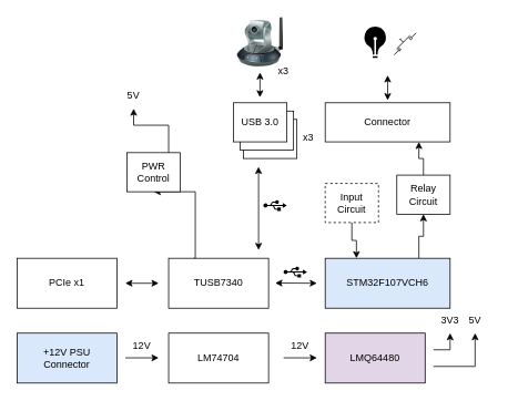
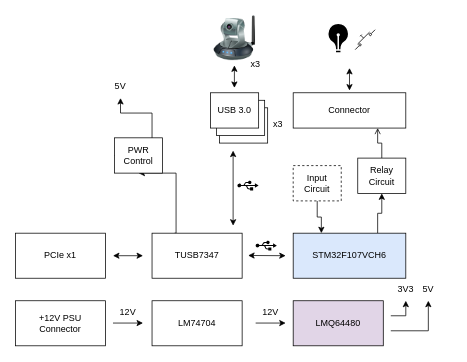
  <mxCell id="0" />
  <mxCell id="1" parent="0" />
  <mxCell id="2" style="edgeStyle=orthogonalEdgeStyle;rounded=0;orthogonalLoop=1;jettySize=auto;html=1;exitX=0.25;exitY=0;exitDx=0;exitDy=0;entryX=0.5;entryY=1;entryDx=0;entryDy=0;" edge="1" parent="1" source="3" target="29"><mxGeometry relative="1" as="geometry"><Array as="points"><mxPoint x="234" y="310" /></Array></mxGeometry></mxCell>
- <mxCell id="3" value="TUSB7340" style="rounded=0;whiteSpace=wrap;html=1;" vertex="1" parent="1"><mxGeometry x="202" y="310" width="120" height="60" as="geometry" /></mxCell>
+ <mxCell id="3" value="TUSB7347" style="rounded=0;whiteSpace=wrap;html=1;" vertex="1" parent="1"><mxGeometry x="202" y="310" width="120" height="60" as="geometry" /></mxCell>
  <mxCell id="4" value="PCIe x1" style="rounded=0;whiteSpace=wrap;html=1;" vertex="1" parent="1"><mxGeometry x="20" y="310" width="120" height="60" as="geometry" /></mxCell>
  <mxCell id="5" value="USB 3.0" style="rounded=0;whiteSpace=wrap;html=1;" vertex="1" parent="1"><mxGeometry x="292" y="143" width="64" height="47" as="geometry" /></mxCell>
  <mxCell id="6" style="edgeStyle=orthogonalEdgeStyle;rounded=0;orthogonalLoop=1;jettySize=auto;html=1;exitX=0.75;exitY=0;exitDx=0;exitDy=0;entryX=0.5;entryY=1;entryDx=0;entryDy=0;" edge="1" parent="1" source="7" target="37"><mxGeometry relative="1" as="geometry" /></mxCell>
  <mxCell id="7" value="STM32F107VCH6" style="rounded=0;whiteSpace=wrap;html=1;fillColor=#dae8fc;" vertex="1" parent="1"><mxGeometry x="390" y="310" width="150" height="60" as="geometry" /></mxCell>
  <mxCell id="8" value="USB 3.0" style="rounded=0;whiteSpace=wrap;html=1;" vertex="1" parent="1"><mxGeometry x="288" y="133" width="64" height="47" as="geometry" /></mxCell>
  <mxCell id="9" value="" style="image;html=1;image=img/lib/clip_art/networking/Ip_Camera_128x128.png" vertex="1" parent="1"><mxGeometry x="284" width="56" height="60" as="geometry" y="20" /></mxCell>
  <mxCell id="10" value="USB 3.0" style="rounded=0;whiteSpace=wrap;html=1;" vertex="1" parent="1"><mxGeometry x="280" y="123" width="64" height="47" as="geometry" /></mxCell>
  <mxCell id="11" value="" style="endArrow=classic;startArrow=classic;html=1;rounded=0;" edge="1" parent="1"><mxGeometry width="50" height="50" relative="1" as="geometry"><mxPoint x="311.7" y="116.5" as="sourcePoint" /><mxPoint x="311.7" y="86.5" as="targetPoint" /></mxGeometry></mxCell>
  <mxCell id="12" value="x3" style="text;html=1;align=center;verticalAlign=middle;whiteSpace=wrap;rounded=0;" vertex="1" parent="1"><mxGeometry x="310" y="70" width="60" height="30" as="geometry" /></mxCell>
  <mxCell id="13" value="x3" style="text;html=1;align=center;verticalAlign=middle;whiteSpace=wrap;rounded=0;" vertex="1" parent="1"><mxGeometry x="340" y="150" width="60" height="30" as="geometry" /></mxCell>
  <mxCell id="14" value="" style="endArrow=classic;startArrow=classic;html=1;rounded=0;" edge="1" parent="1"><mxGeometry width="50" height="50" relative="1" as="geometry"><mxPoint x="310" y="300" as="sourcePoint" /><mxPoint x="310" y="200" as="targetPoint" /></mxGeometry></mxCell>
  <mxCell id="15" value="" style="endArrow=classic;startArrow=classic;html=1;rounded=0;" edge="1" parent="1"><mxGeometry width="50" height="50" relative="1" as="geometry"><mxPoint x="190" y="340" as="sourcePoint" /><mxPoint x="150" y="340" as="targetPoint" /></mxGeometry></mxCell>
  <mxCell id="16" value="" style="endArrow=classic;startArrow=classic;html=1;rounded=0;" edge="1" parent="1"><mxGeometry width="50" height="50" relative="1" as="geometry"><mxPoint x="380" y="340" as="sourcePoint" /><mxPoint x="330" y="339.7" as="targetPoint" /></mxGeometry></mxCell>
  <mxCell id="17" value="" style="sketch=0;aspect=fixed;pointerEvents=1;shadow=0;dashed=0;html=1;strokeColor=none;labelPosition=center;verticalLabelPosition=bottom;verticalAlign=top;align=center;fillColor=#000000;shape=mxgraph.mscae.enterprise.usb" vertex="1" parent="1"><mxGeometry x="340" y="320" width="28.26" height="13" as="geometry" /></mxCell>
  <mxCell id="18" value="" style="sketch=0;aspect=fixed;pointerEvents=1;shadow=0;dashed=0;html=1;strokeColor=none;labelPosition=center;verticalLabelPosition=bottom;verticalAlign=top;align=center;fillColor=#000000;shape=mxgraph.mscae.enterprise.usb" vertex="1" parent="1"><mxGeometry x="315.74" y="240" width="28.26" height="13" as="geometry" /></mxCell>
- <mxCell id="19" value="+12V PSU&lt;div&gt;Connector&lt;/div&gt;" style="rounded=0;whiteSpace=wrap;html=1;fillColor=#dae8fc;" vertex="1" parent="1"><mxGeometry x="20" y="400" width="120" height="60" as="geometry" /></mxCell>
+ <mxCell id="19" value="+12V PSU&lt;div&gt;Connector&lt;/div&gt;" style="rounded=0;whiteSpace=wrap;html=1;" vertex="1" parent="1"><mxGeometry x="20" y="400" width="120" height="60" as="geometry" /></mxCell>
  <mxCell id="20" value="LM74704" style="rounded=0;whiteSpace=wrap;html=1;" vertex="1" parent="1"><mxGeometry x="202" y="400" width="120" height="60" as="geometry" /></mxCell>
  <mxCell id="21" value="LMQ64480" style="rounded=0;whiteSpace=wrap;html=1;fillColor=#e1d5e7;" vertex="1" parent="1"><mxGeometry x="390" y="400" width="120" height="60" as="geometry" /></mxCell>
  <mxCell id="22" value="" style="endArrow=none;startArrow=classic;html=1;rounded=0;startFill=1;endFill=0;" edge="1" parent="1"><mxGeometry width="50" height="50" relative="1" as="geometry"><mxPoint x="190" y="429.7" as="sourcePoint" /><mxPoint x="150" y="429.7" as="targetPoint" /></mxGeometry></mxCell>
  <mxCell id="23" value="" style="endArrow=none;startArrow=classic;html=1;rounded=0;startFill=1;endFill=0;" edge="1" parent="1"><mxGeometry width="50" height="50" relative="1" as="geometry"><mxPoint x="380" y="429.7" as="sourcePoint" /><mxPoint x="340" y="429.7" as="targetPoint" /></mxGeometry></mxCell>
  <mxCell id="24" value="" style="endArrow=none;startArrow=classic;html=1;rounded=0;startFill=1;endFill=0;" edge="1" parent="1"><mxGeometry width="50" height="50" relative="1" as="geometry"><mxPoint x="540" y="400" as="sourcePoint" /><mxPoint x="520" y="420" as="targetPoint" /><Array as="points"><mxPoint x="540" y="420" /></Array></mxGeometry></mxCell>
  <mxCell id="25" value="" style="endArrow=none;startArrow=classic;html=1;rounded=0;startFill=1;endFill=0;" edge="1" parent="1"><mxGeometry width="50" height="50" relative="1" as="geometry"><mxPoint x="570" y="400" as="sourcePoint" /><mxPoint x="520" y="440" as="targetPoint" /><Array as="points"><mxPoint x="570" y="440" /></Array></mxGeometry></mxCell>
  <mxCell id="26" value="3V3" style="text;html=1;align=center;verticalAlign=middle;whiteSpace=wrap;rounded=0;" vertex="1" parent="1"><mxGeometry x="510" y="370" width="60" height="30" as="geometry" /></mxCell>
  <mxCell id="27" value="5V" style="text;html=1;align=center;verticalAlign=middle;whiteSpace=wrap;rounded=0;" vertex="1" parent="1"><mxGeometry x="540" y="370" width="60" height="30" as="geometry" /></mxCell>
  <mxCell id="28" style="edgeStyle=orthogonalEdgeStyle;rounded=0;orthogonalLoop=1;jettySize=auto;html=1;exitX=0;exitY=0.5;exitDx=0;exitDy=0;entryX=0.5;entryY=1;entryDx=0;entryDy=0;" edge="1" parent="1" source="29" target="30"><mxGeometry relative="1" as="geometry"><Array as="points"><mxPoint x="202" y="150" /><mxPoint x="160" y="150" /></Array></mxGeometry></mxCell>
  <mxCell id="29" value="PWR&lt;br&gt;Control" style="rounded=0;whiteSpace=wrap;html=1;" vertex="1" parent="1"><mxGeometry x="152" y="183" width="64" height="47" as="geometry" /></mxCell>
  <mxCell id="30" value="5V" style="text;html=1;align=center;verticalAlign=middle;whiteSpace=wrap;rounded=0;" vertex="1" parent="1"><mxGeometry x="130" y="100" width="60" height="30" as="geometry" /></mxCell>
  <mxCell id="31" value="12V" style="text;html=1;align=center;verticalAlign=middle;whiteSpace=wrap;rounded=0;" vertex="1" parent="1"><mxGeometry x="330" y="400" width="60" height="30" as="geometry" /></mxCell>
  <mxCell id="32" value="12V" style="text;html=1;align=center;verticalAlign=middle;whiteSpace=wrap;rounded=0;" vertex="1" parent="1"><mxGeometry x="140" y="400" width="60" height="30" as="geometry" /></mxCell>
  <mxCell id="33" value="Connector" style="rounded=0;whiteSpace=wrap;html=1;" vertex="1" parent="1"><mxGeometry x="390" y="123" width="150" height="47" as="geometry" /></mxCell>
  <mxCell id="34" style="edgeStyle=orthogonalEdgeStyle;rounded=0;orthogonalLoop=1;jettySize=auto;html=1;exitX=0.5;exitY=1;exitDx=0;exitDy=0;entryX=0.25;entryY=0;entryDx=0;entryDy=0;" edge="1" parent="1" source="35" target="7"><mxGeometry relative="1" as="geometry" /></mxCell>
  <mxCell id="35" value="Input&lt;br&gt;Circuit" style="rounded=0;whiteSpace=wrap;html=1;dashed=1;" vertex="1" parent="1"><mxGeometry x="390" y="220" width="64" height="47" as="geometry" /></mxCell>
- <mxCell id="36" style="edgeStyle=orthogonalEdgeStyle;rounded=0;orthogonalLoop=1;jettySize=auto;html=1;exitX=0.5;exitY=0;exitDx=0;exitDy=0;entryX=0.75;entryY=1;entryDx=0;entryDy=0;" edge="1" parent="1" source="37" target="33"><mxGeometry relative="1" as="geometry" /></mxCell>
+ <mxCell id="36" style="edgeStyle=orthogonalEdgeStyle;rounded=0;orthogonalLoop=1;jettySize=auto;html=1;exitX=0.5;exitY=0;exitDx=0;exitDy=0;entryX=0.75;entryY=1;entryDx=0;entryDy=0;endArrow=open;" edge="1" parent="1" source="37" target="33"><mxGeometry relative="1" as="geometry" /></mxCell>
  <mxCell id="37" value="Relay&lt;br&gt;Circuit" style="rounded=0;whiteSpace=wrap;html=1;" vertex="1" parent="1"><mxGeometry x="476" y="210" width="64" height="47" as="geometry" /></mxCell>
  <mxCell id="38" value="" style="html=1;verticalLabelPosition=bottom;align=center;labelBackgroundColor=#ffffff;verticalAlign=top;strokeWidth=2;strokeColor=#FFFFFF;shadow=0;dashed=0;shape=mxgraph.ios7.icons.lightbulb;fillColor=#000000;" vertex="1" parent="1"><mxGeometry x="435" y="30.3" width="30" height="39.7" as="geometry" /></mxCell>
  <mxCell id="39" value="" style="html=1;shape=mxgraph.electrical.electro-mechanical.pushbutton;aspect=fixed;elSwitchState=off;rotation=-45;" vertex="1" parent="1"><mxGeometry x="465" y="45.15" width="37.5" height="10" as="geometry" /></mxCell>
  <mxCell id="40" value="" style="endArrow=classic;startArrow=classic;html=1;rounded=0;" edge="1" parent="1"><mxGeometry width="50" height="50" relative="1" as="geometry"><mxPoint x="465" y="120" as="sourcePoint" /><mxPoint x="465" y="90" as="targetPoint" /></mxGeometry></mxCell>
